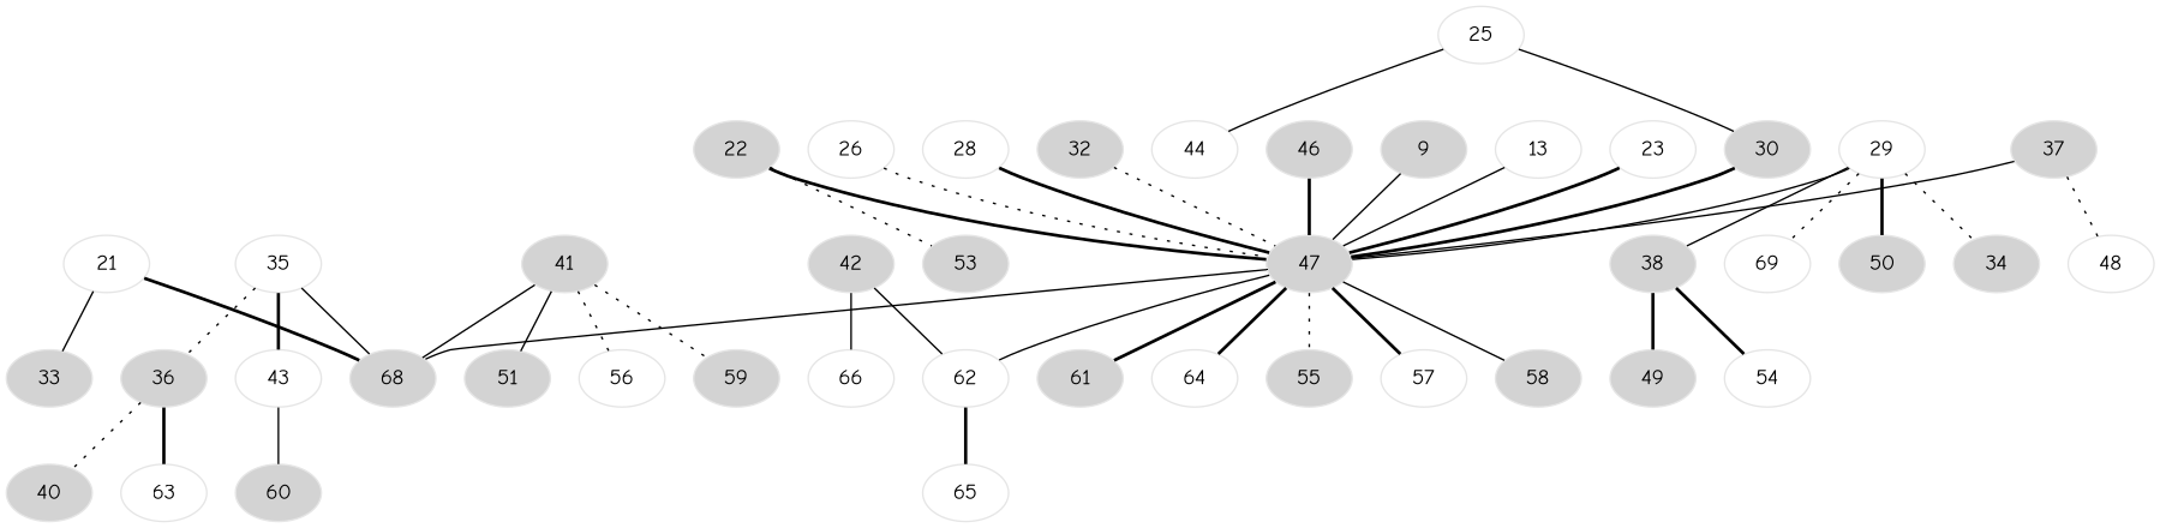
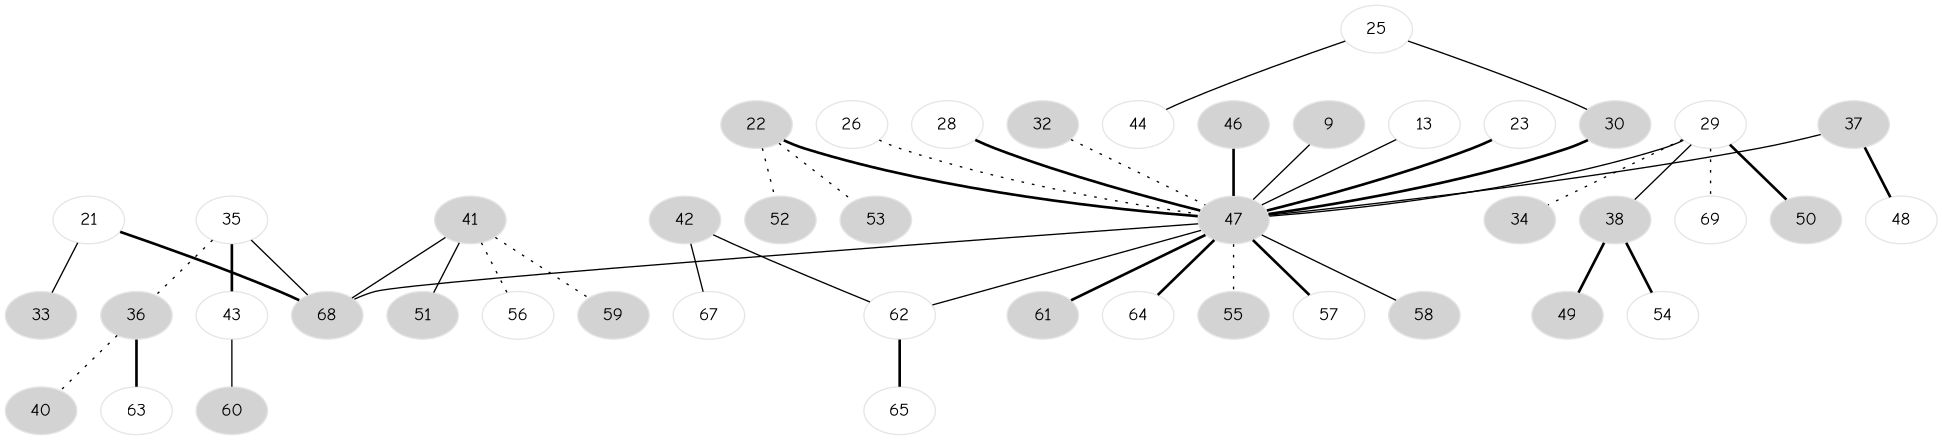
  graph {
    fontname="Comic Neue"
    node [color=gray90 fillcolor=lightgrey fontname="Comic Neue" style=filled]
    edge [fontname="Comic Neue" style=solid]
    47 [super="+11+15+31"]
    68 [super="+18"]
    62 [fillcolor=white super="+27"]
    55
    57 [fillcolor=white]
    58
    61
    64 [fillcolor=white]
    9
    13 [fillcolor=white]
    21 [fillcolor=white]
    33
    22 [super="+20+19"]
+   52
    53
    23 [fillcolor=white]
    25 [fillcolor=white]
    44 [fillcolor=white]
    30
    26 [fillcolor=white]
    28 [fillcolor=white]
    29 [fillcolor=white super="+17"]
    34
    38
    n25 [fillcolor=white label=69]
    50
    49
    54 [fillcolor=white]
    32
    35 [fillcolor=white]
    36
    43 [fillcolor=white]
    40
    63 [fillcolor=white]
    60
    37
    48 [fillcolor=white]
    41
    51
    56 [fillcolor=white]
    59
    65 [fillcolor=white]
    42
-   66 [fillcolor=white]
+   66 [fillcolor=white label=67]
    46
    47 -- 68
    47 -- 62
    47 -- 55 [style=dotted]
    47 -- 57 [style=bold]
    47 -- 58
    47 -- 61 [style=bold]
    47 -- 64 [style=bold]
    62 -- 65 [style=bold]
    9 -- 47
    13 -- 47
    21 -- 68 [style=bold]
    21 -- 33
    22 -- 47 [style=bold]
+   22 -- 52 [style=dotted]
    22 -- 53 [style=dotted]
    23 -- 47 [style=bold]
    25 -- 44
    25 -- 30
    30 -- 47 [style=bold]
    26 -- 47 [style=dotted]
    28 -- 47 [style=bold]
    29 -- 47
    29 -- 34 [style=dotted]
    29 -- 38
    29 -- n25 [style=dotted]
    29 -- 50 [style=bold]
    38 -- 49 [style=bold]
    38 -- 54 [style=bold]
    32 -- 47 [style=dotted]
    35 -- 68
    35 -- 36 [style=dotted]
    35 -- 43 [style=bold]
    36 -- 40 [style=dotted]
    36 -- 63 [style=bold]
    43 -- 60
    37 -- 47
-   37 -- 48 [style=dotted]
+   37 -- 48 [style=bold]
    41 -- 68
    41 -- 51
    41 -- 56 [style=dotted]
    41 -- 59 [style=dotted]
    42 -- 62
    42 -- 66
    46 -- 47 [style=bold]
  }
